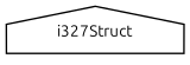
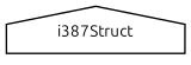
  digraph {
    rankdir=LR
    fontname=Ubuntu
-   n1 [color=black fillcolor=white fontname=Ubuntu fontsize=10 height=0.2 label=i327Struct shape=house style=filled width=0.4]
+   n1 [color=black fillcolor=white fontname=Ubuntu fontsize=10 height=0.2 label=i387Struct shape=house style=filled width=0.4]
  }
